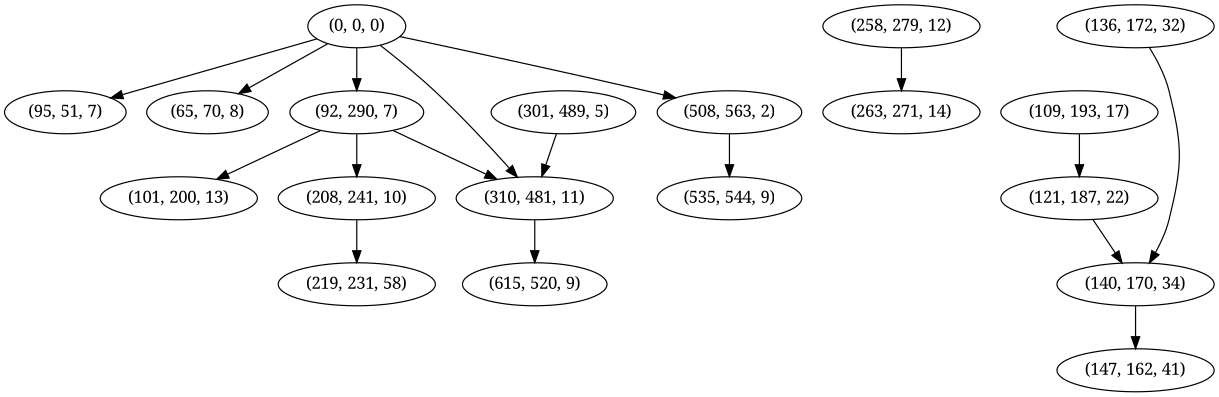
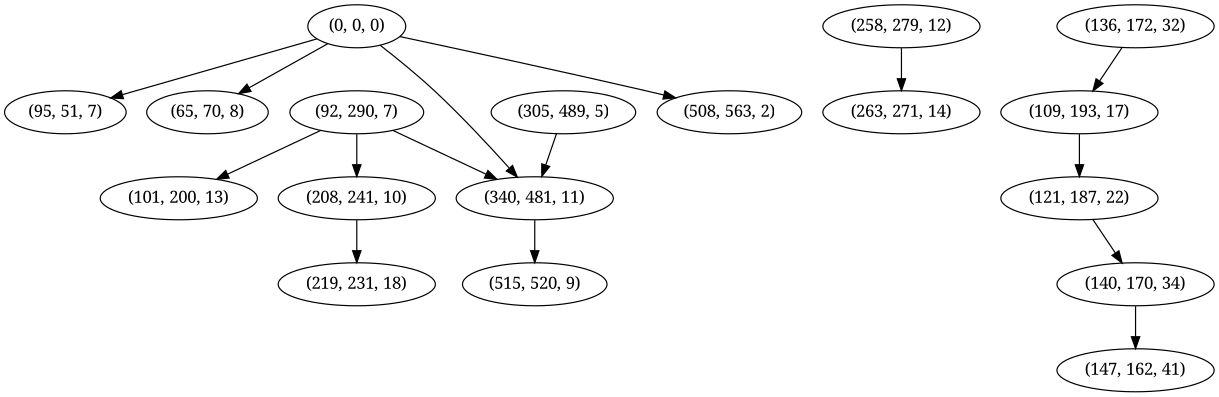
  digraph {
    fontname="Noto Serif"
    node [fontname="Noto Serif"]
    edge [fontname="Noto Serif"]
    n1 [label="(95, 51, 7)"]
    "(0, 0, 0)"
    "(65, 70, 8)"
    "(92, 290, 7)"
    "(508, 563, 2)"
-   "(310, 481, 11)"
+   "(310, 481, 11)" [label="(340, 481, 11)"]
    "(101, 200, 13)"
    "(208, 241, 10)"
-   "(301, 489, 5)"
-   "(535, 544, 9)"
-   "(219, 231, 18)" [label="(219, 231, 58)"]
+   "(301, 489, 5)" [label="(305, 489, 5)"]
+   "(219, 231, 18)"
    "(258, 279, 12)"
    "(263, 271, 14)"
    "(109, 193, 17)"
    "(121, 187, 22)"
    "(140, 170, 34)"
    "(136, 172, 32)"
    "(147, 162, 41)"
-   "(515, 520, 9)" [label="(615, 520, 9)"]
+   "(515, 520, 9)"
    "(0, 0, 0)" -> n1
    "(0, 0, 0)" -> "(65, 70, 8)"
-   "(0, 0, 0)" -> "(92, 290, 7)"
    "(0, 0, 0)" -> "(508, 563, 2)"
    "(0, 0, 0)" -> "(310, 481, 11)"
    "(92, 290, 7)" -> "(310, 481, 11)"
    "(92, 290, 7)" -> "(101, 200, 13)"
    "(92, 290, 7)" -> "(208, 241, 10)"
-   "(508, 563, 2)" -> "(535, 544, 9)"
    "(310, 481, 11)" -> "(515, 520, 9)"
    "(208, 241, 10)" -> "(219, 231, 18)"
    "(301, 489, 5)" -> "(310, 481, 11)"
    "(258, 279, 12)" -> "(263, 271, 14)"
    "(109, 193, 17)" -> "(121, 187, 22)"
    "(121, 187, 22)" -> "(140, 170, 34)"
    "(140, 170, 34)" -> "(147, 162, 41)"
-   "(136, 172, 32)" -> "(140, 170, 34)"
+   "(136, 172, 32)" -> "(109, 193, 17)"
  }
